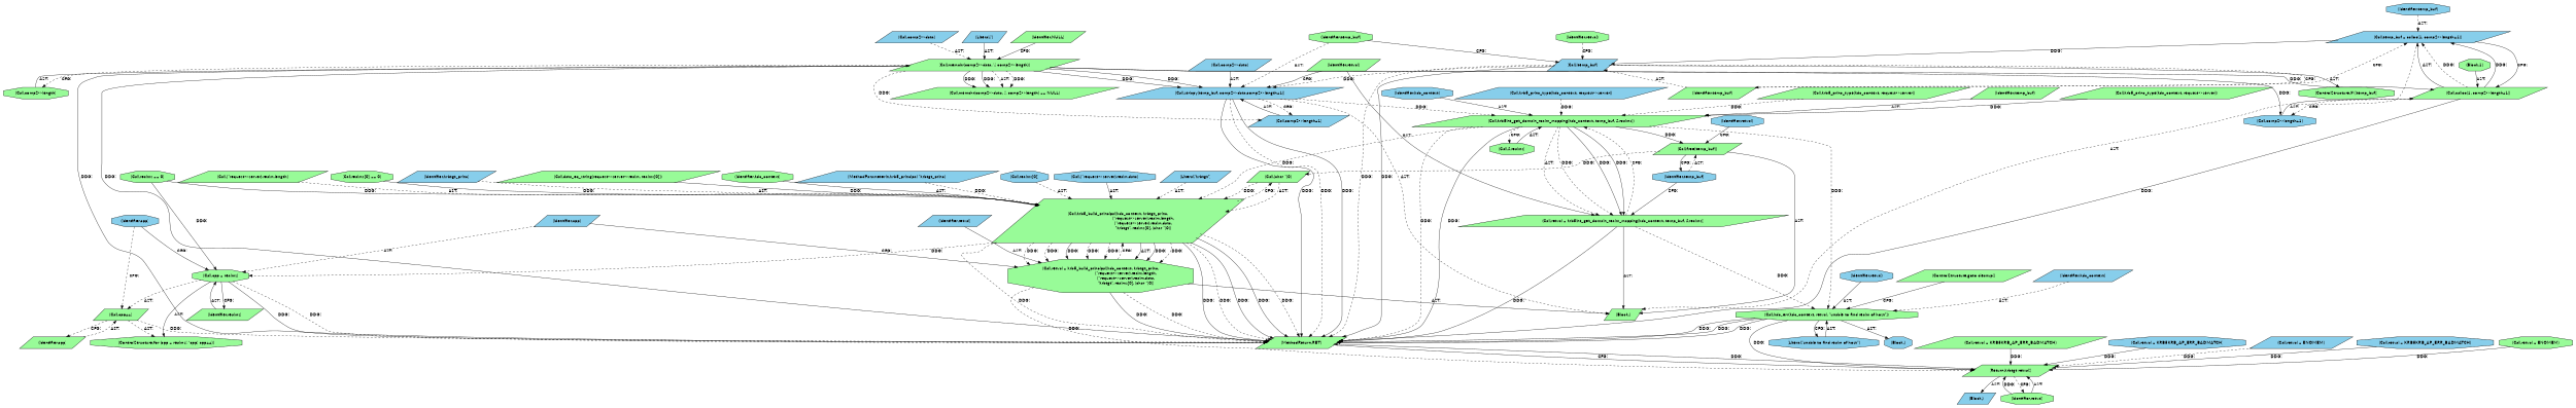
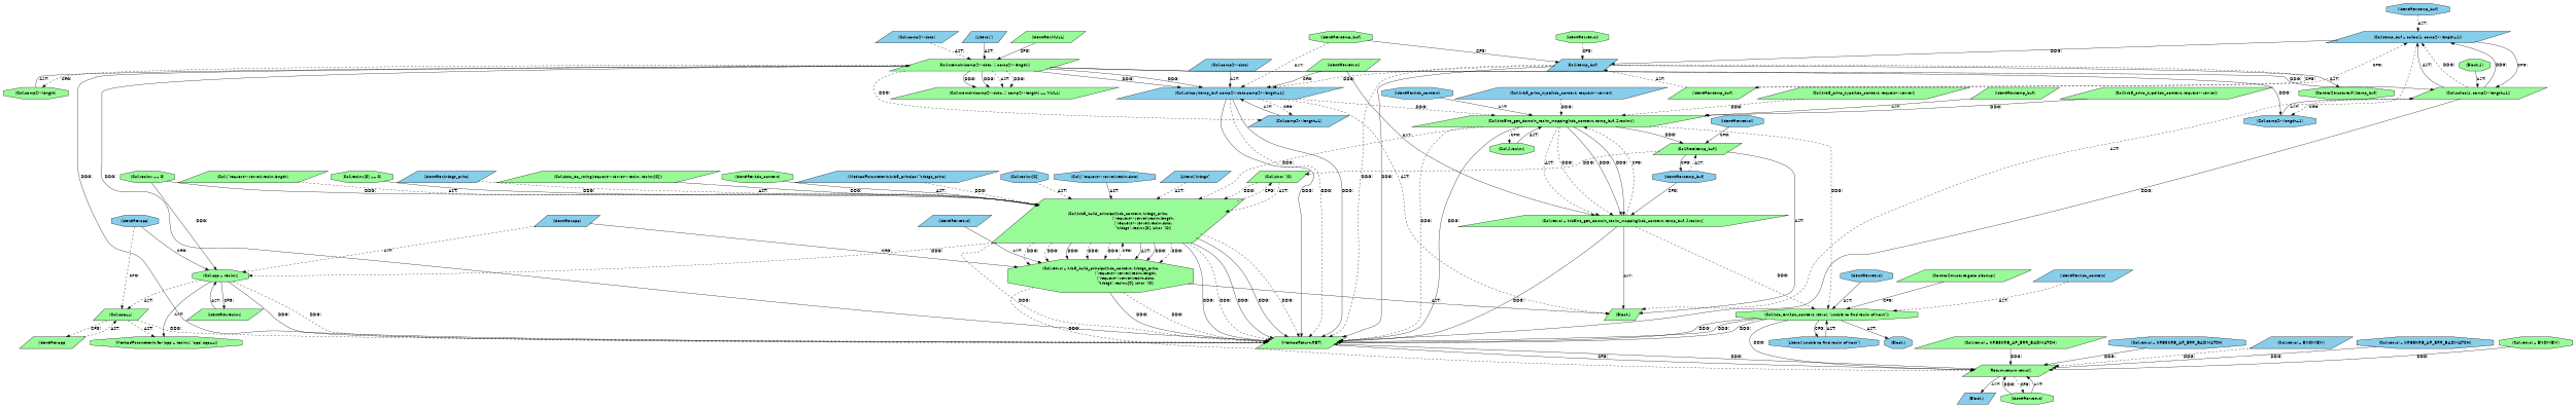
  digraph {
    fontname=Lato
    node [fillcolor=palegreen fontname=Lato shape=parallelogram style=filled]
    edge [fontname=Lato style=solid]
    n1 [fillcolor=skyblue label="(Call,temp_buf = calloc(1, comp2->length+1))"]
    n2 [label="(Call,calloc(1, comp2->length+1))"]
    n3 [fillcolor=skyblue label="(Call,!temp_buf)"]
    n4 [label="(Block,)"]
    n5 [label="(MethodReturn,RET)"]
    n6 [fillcolor=skyblue label="(Call,comp2->length+1)" shape=octagon]
    n7 [fillcolor=skyblue label="(Call,strlcpy(temp_buf, comp2->data,comp2->length+1))"]
    n8 [label="(ControlStructure,if (!temp_buf))" shape=octagon]
    n9 [label="(Identifier,temp_buf)"]
-   n10 [label="(Return,krbtgt retval;)"]
+   n10 [label="(Return,return retval;)"]
    n11 [label="(Call,memchr(comp2->data, '.', comp2->length))"]
    n12 [fillcolor=skyblue label="(Call,comp2->length+1)"]
    n13 [label="(Call,memchr(comp2->data, '.', comp2->length) == NULL)"]
    n14 [label="(Call,comp2->length)" shape=octagon]
    n15 [label="(Call,krb5int_get_domain_realm_mapping(kdc_context, temp_buf, &realms))"]
    n16 [label="(Call,retval = krb5int_get_domain_realm_mapping(kdc_context, temp_buf, &realms))"]
    n17 [label="(Call,kdc_err(kdc_context, retval, \"unable to find realm of host\"))" shape=octagon]
    n18 [label="(Call,free(temp_buf))"]
    n19 [label="(Call,krb5_build_principal(kdc_context, krbtgt_princ,\n                                          (*request->server).realm.length,\n                                          (*request->server).realm.data,\n                                          \"krbtgt\", realms[0], (char *)0))"]
    n20 [label="(Call,&realms)" shape=octagon]
    n21 [fillcolor=skyblue label="(Literal,\"unable to find realm of host\")" shape=octagon]
    n22 [fillcolor=skyblue label="(Block,)" shape=octagon]
    n23 [fillcolor=skyblue label="(Identifier,temp_buf)" shape=octagon]
    n24 [label="(Call,(char *)0)"]
    n25 [label="(Call,retval = krb5_build_principal(kdc_context, krbtgt_princ,\n                                          (*request->server).realm.length,\n                                          (*request->server).realm.data,\n                                          \"krbtgt\", realms[0], (char *)0))" shape=octagon]
    n26 [label="(Call,cpp = realms)" shape=octagon]
    n27 [fillcolor=skyblue label="(Block,)"]
    n28 [label="(Identifier,retval)" shape=octagon]
    n29 [label="(Call,cpp++)"]
-   n30 [label="(ControlStructure,for (cpp = realms; *cpp; cpp++))" shape=octagon]
+   n30 [label="(MethodParameterIn,for (cpp = realms; *cpp; cpp++))" shape=octagon]
    n31 [label="(Identifier,realms)"]
    n32 [label="(Identifier,cpp)"]
    n33 [fillcolor=skyblue label="(Identifier,kdc_context)" shape=octagon]
    n34 [fillcolor=skyblue label="(Identifier,temp_buf)" shape=octagon]
    n35 [fillcolor=skyblue label="(Identifier,retval)" shape=octagon]
    n36 [fillcolor=skyblue label="(Identifier,krbtgt_princ)"]
    n37 [label="(Identifier,temp_buf)" shape=octagon]
    n38 [label="(Identifier,retval)" shape=octagon]
    n39 [fillcolor=skyblue label="(Identifier,retval)" shape=octagon]
    n40 [label="(Call,retval = KRB5KRB_AP_ERR_BADMATCH)"]
    n41 [label="(ControlStructure,goto cleanup;)"]
    n42 [label="(Call,data_eq_string(request->server->realm, realms[0]))"]
    n43 [fillcolor=skyblue label="(Literal,'.')"]
    n44 [label="(Identifier,NULL)"]
    n45 [label="(Identifier,kdc_context)" shape=octagon]
    n46 [fillcolor=skyblue label="(MethodParameterIn,krb5_principal *krbtgt_princ)"]
    n47 [fillcolor=skyblue label="(Identifier,retval)"]
    n48 [fillcolor=skyblue label="(Call,retval = KRB5KRB_AP_ERR_BADMATCH)" shape=octagon]
    n49 [fillcolor=skyblue label="(Call,krb5_princ_type(kdc_context, request->server))"]
    n50 [fillcolor=skyblue label="(Call,realms[0])" shape=octagon]
    n51 [label="(Identifier,retval)"]
    n52 [label="(Call,krb5_princ_type(kdc_context, request->server))"]
    n53 [fillcolor=skyblue label="(Identifier,cpp)"]
    n54 [label="(Identifier,temp_buf)"]
    n55 [fillcolor=skyblue label="(Call,retval = ENOMEM)"]
    n56 [fillcolor=skyblue label="(Call,(*request->server).realm.data)" shape=octagon]
    n57 [label="(Call,realms == 0)" shape=octagon]
    n58 [fillcolor=skyblue label="(Call,comp2->data)"]
    n59 [fillcolor=skyblue label="(Call,retval = KRB5KRB_AP_ERR_BADMATCH)" shape=octagon]
    n60 [fillcolor=skyblue label="(Literal,\"krbtgt\")"]
    n61 [label="(Call,(*request->server).realm.length)"]
    n62 [fillcolor=skyblue label="(Identifier,kdc_context)"]
    n63 [fillcolor=skyblue label="(Call,comp2->data)"]
    n64 [label="(Call,realms[0] == 0)" shape=octagon]
    n65 [fillcolor=skyblue label="(Identifier,cpp)" shape=octagon]
    n66 [label="(Call,krb5_princ_type(kdc_context, request->server))"]
    n67 [label="(Block,1)" shape=octagon]
    n68 [label="(Call,retval = ENOMEM)" shape=octagon]
    n1 -> n2 [label="CFG: "]
    n1 -> n3 [label="DDG: "]
    n1 -> n4 [label="AST: " style=dashed]
    n2 -> n1 [label="AST: "]
    n2 -> n1 [label="DDG: " style=dashed]
    n2 -> n1 [label="DDG: "]
    n2 -> n5 [label="DDG: "]
    n2 -> n6 [label="CFG: " style=dashed]
    n3 -> n5 [label="DDG: "]
    n3 -> n5 [label="DDG: " style=dashed]
    n3 -> n7 [label="DDG: " style=dashed]
    n3 -> n8 [label="AST: "]
    n3 -> n9 [label="CFG: " style=dashed]
    n5 -> n10 [label="CFG: "]
    n6 -> n2 [label="AST: "]
    n7 -> n4 [label="AST: " style=dashed]
    n7 -> n5 [label="DDG: "]
    n7 -> n5 [label="DDG: " style=dashed]
    n7 -> n5 [label="DDG: "]
    n7 -> n12 [label="CFG: " style=dashed]
    n7 -> n15 [label="DDG: " style=dashed]
    n9 -> n1 [label="CFG: " style=dashed]
    n9 -> n3 [label="AST: " style=dashed]
    n10 -> n5 [label="DDG: "]
    n10 -> n27 [label="AST: "]
    n10 -> n28 [label="CFG: " style=dashed]
    n11 -> n2 [label="DDG: "]
    n11 -> n5 [label="DDG: "]
    n11 -> n5 [label="DDG: "]
    n11 -> n6 [label="DDG: "]
    n11 -> n7 [label="DDG: "]
    n11 -> n7 [label="DDG: "]
    n11 -> n12 [label="DDG: " style=dashed]
    n11 -> n13 [label="AST: " style=dashed]
    n11 -> n13 [label="DDG: " style=dashed]
    n11 -> n13 [label="DDG: "]
    n11 -> n13 [label="DDG: "]
    n11 -> n14 [label="CFG: " style=dashed]
    n12 -> n7 [label="AST: "]
    n14 -> n11 [label="AST: "]
    n15 -> n5 [label="DDG: " style=dashed]
    n15 -> n5 [label="DDG: "]
    n15 -> n16 [label="AST: " style=dashed]
    n15 -> n16 [label="DDG: " style=dashed]
    n15 -> n16 [label="DDG: "]
    n15 -> n16 [label="DDG: "]
    n15 -> n17 [label="DDG: " style=dashed]
    n15 -> n18 [label="DDG: "]
    n15 -> n19 [label="DDG: " style=dashed]
    n15 -> n20 [label="CFG: " style=dashed]
    n16 -> n4 [label="AST: "]
    n16 -> n5 [label="DDG: "]
    n16 -> n15 [label="CFG: " style=dashed]
    n16 -> n17 [label="DDG: " style=dashed]
    n17 -> n5 [label="DDG: "]
    n17 -> n5 [label="DDG: "]
    n17 -> n5 [label="DDG: "]
    n17 -> n10 [label="DDG: "]
    n17 -> n21 [label="CFG: "]
    n17 -> n22 [label="AST: "]
    n18 -> n4 [label="AST: "]
    n18 -> n23 [label="CFG: "]
    n18 -> n24 [label="DDG: " style=dashed]
    n19 -> n5 [label="DDG: "]
    n19 -> n5 [label="DDG: " style=dashed]
    n19 -> n5 [label="DDG: "]
    n19 -> n5 [label="DDG: "]
    n19 -> n5 [label="DDG: " style=dashed]
    n19 -> n5 [label="DDG: " style=dashed]
    n19 -> n24 [label="CFG: " style=dashed]
    n19 -> n25 [label="AST: "]
    n19 -> n25 [label="DDG: "]
    n19 -> n25 [label="DDG: " style=dashed]
    n19 -> n25 [label="DDG: " style=dashed]
    n19 -> n25 [label="DDG: " style=dashed]
    n19 -> n25 [label="DDG: "]
    n19 -> n25 [label="DDG: " style=dashed]
    n19 -> n25 [label="DDG: " style=dashed]
    n19 -> n26 [label="DDG: " style=dashed]
    n20 -> n15 [label="AST: "]
    n21 -> n17 [label="AST: "]
    n23 -> n16 [label="CFG: "]
    n23 -> n18 [label="AST: " style=dashed]
    n24 -> n19 [label="AST: " style=dashed]
    n24 -> n19 [label="DDG: " style=dashed]
    n25 -> n4 [label="AST: "]
    n25 -> n5 [label="DDG: " style=dashed]
    n25 -> n5 [label="DDG: "]
    n25 -> n10 [label="DDG: " style=dashed]
    n25 -> n19 [label="CFG: " style=dashed]
    n26 -> n5 [label="DDG: "]
    n26 -> n5 [label="DDG: " style=dashed]
    n26 -> n29 [label="AST: " style=dashed]
    n26 -> n30 [label="AST: "]
    n26 -> n31 [label="CFG: "]
    n28 -> n10 [label="AST: "]
    n28 -> n10 [label="DDG: "]
    n29 -> n5 [label="DDG: " style=dashed]
    n29 -> n30 [label="AST: " style=dashed]
    n29 -> n32 [label="CFG: " style=dashed]
    n31 -> n26 [label="AST: "]
    n32 -> n29 [label="AST: " style=dashed]
    n33 -> n15 [label="AST: "]
    n34 -> n1 [label="AST: " style=dashed]
    n35 -> n18 [label="CFG: "]
    n36 -> n19 [label="AST: " style=dashed]
    n37 -> n3 [label="CFG: "]
    n37 -> n7 [label="AST: " style=dashed]
    n38 -> n3 [label="CFG: " style=dashed]
    n39 -> n17 [label="AST: "]
    n40 -> n10 [label="DDG: "]
    n41 -> n17 [label="CFG: "]
    n42 -> n19 [label="DDG: "]
    n43 -> n11 [label="AST: "]
    n44 -> n11 [label="CFG: "]
    n45 -> n19 [label="AST: "]
    n46 -> n19 [label="DDG: " style=dashed]
    n47 -> n25 [label="AST: "]
    n48 -> n10 [label="DDG: "]
    n49 -> n15 [label="DDG: " style=dashed]
    n50 -> n19 [label="AST: " style=dashed]
    n51 -> n7 [label="CFG: "]
    n51 -> n16 [label="AST: "]
    n52 -> n15 [label="DDG: " style=dashed]
    n53 -> n25 [label="CFG: "]
    n53 -> n26 [label="AST: " style=dashed]
    n54 -> n15 [label="AST: "]
    n55 -> n10 [label="DDG: " style=dashed]
    n56 -> n19 [label="AST: "]
    n57 -> n19 [label="DDG: "]
    n57 -> n26 [label="DDG: "]
    n58 -> n11 [label="AST: " style=dashed]
    n59 -> n10 [label="DDG: "]
    n60 -> n19 [label="AST: " style=dashed]
    n61 -> n19 [label="AST: " style=dashed]
    n62 -> n17 [label="AST: " style=dashed]
    n63 -> n7 [label="AST: "]
    n64 -> n19 [label="DDG: "]
    n65 -> n26 [label="CFG: "]
    n65 -> n29 [label="CFG: " style=dashed]
    n66 -> n15 [label="DDG: "]
    n67 -> n2 [label="AST: "]
    n68 -> n10 [label="DDG: "]
  }
